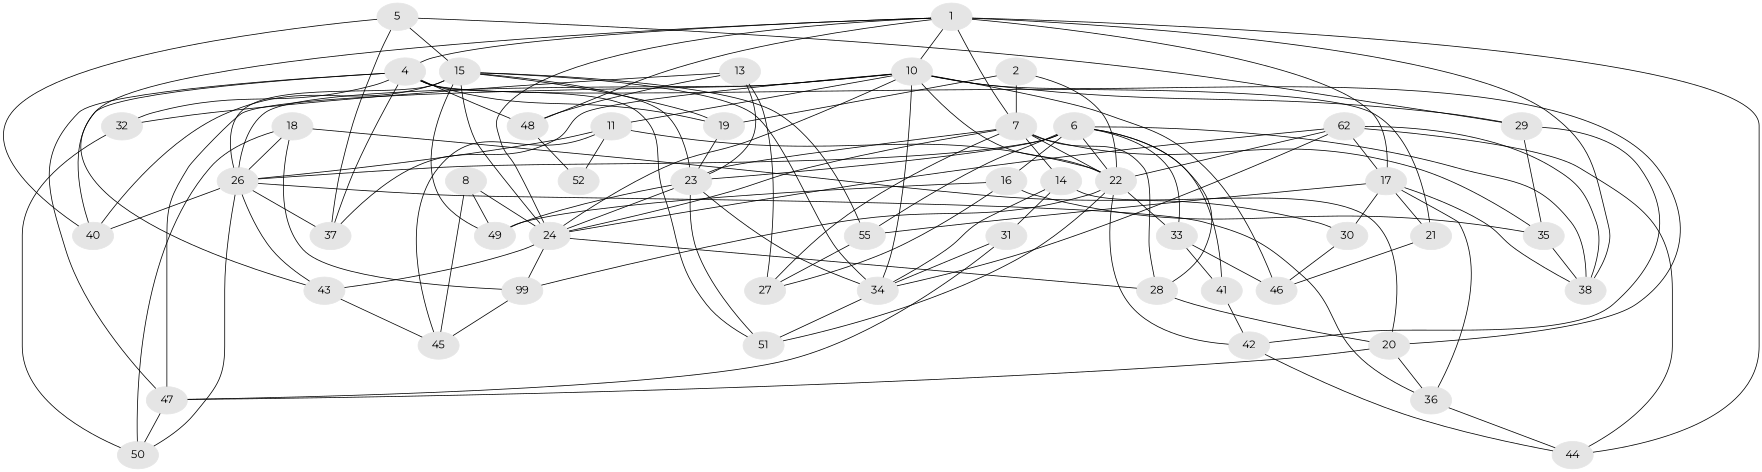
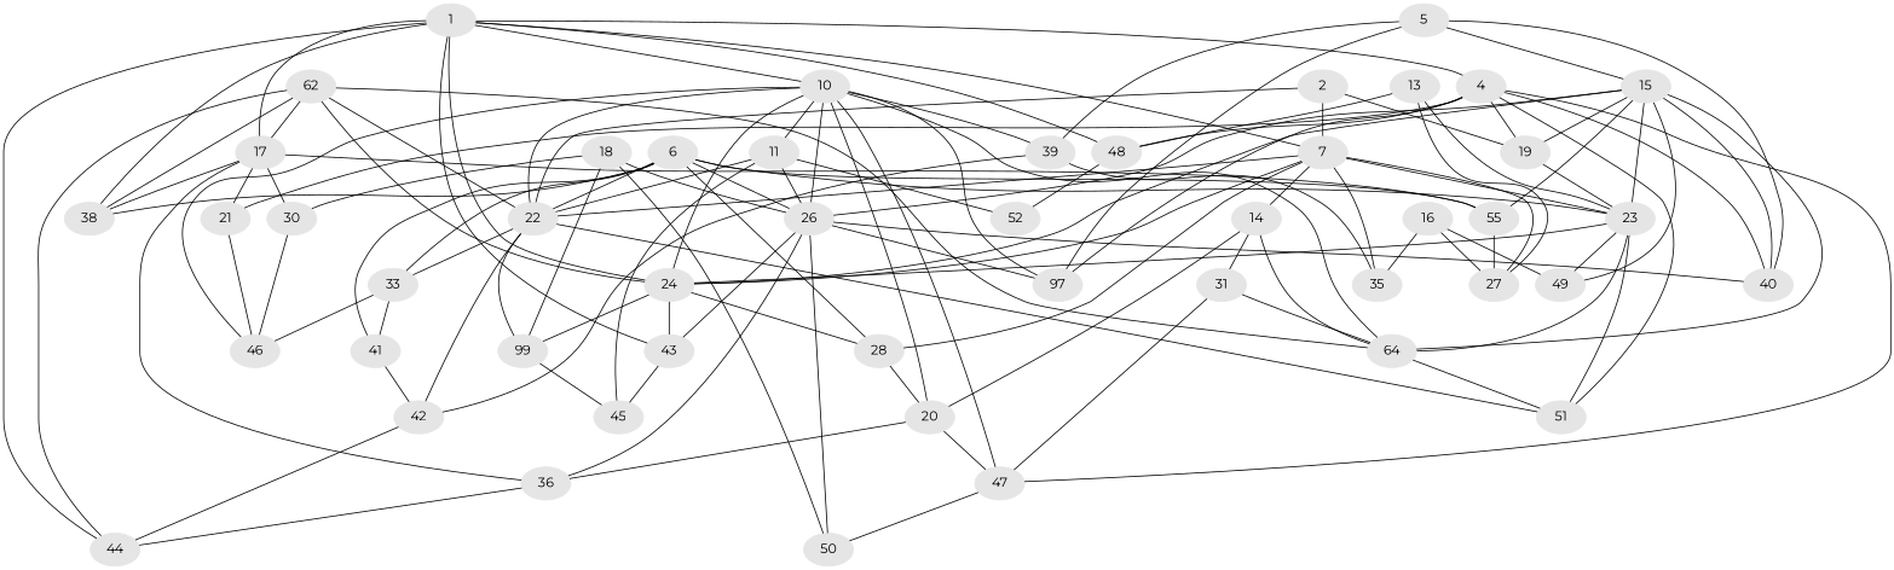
  graph {
    fontname=Montserrat
    node [color=gray90 fontname=Montserrat style=filled]
    edge [fontname=Montserrat weight=1.0]
    1
    4
    7
    10
    17
    24
    38
    43
    44
    48
    19
    21
-   32
-   37
+   37 [label=97]
    40
    47
    51
    22
    23
    28
    14
    27
    35
    11
-   29
+   29 [label=39]
    26
    20
-   34
+   34 [label=64]
    46
    n30 [label=55]
    30
    36
    n33 [label=99]
    45
    52
    2
    33
    42
    50
    5
    15
    49
    6
    16
    41
    31
-   8
    n48 [label=62]
    13
    18
    1 -- 4
    1 -- 7
    1 -- 10
    1 -- 17
    1 -- 24
    1 -- 38 [weight=2.0]
    1 -- 43
    1 -- 44
    1 -- 48
    4 -- 48
    4 -- 19
    4 -- 21 [weight=2.0]
-   4 -- 32
    4 -- 37
    4 -- 40
    4 -- 47
    4 -- 51
    7 -- 24
    7 -- 22
    7 -- 23
    7 -- 28
    7 -- 14
    7 -- 27
    7 -- 35
    10 -- 24
    10 -- 37
    10 -- 47
    10 -- 22
    10 -- 11
    10 -- 29
    10 -- 26 [weight=2.0]
    10 -- 20
    10 -- 34
    10 -- 46
    17 -- 38 [weight=2.0]
    17 -- 21
    17 -- n30
    17 -- 30
    17 -- 36
    24 -- 43
    24 -- 28
    24 -- n33
    43 -- 45
    48 -- 52
    19 -- 23
    21 -- 46
-   32 -- 50
    47 -- 50
    22 -- 51
    22 -- n33
    22 -- 33
    22 -- 42
    23 -- 24
    23 -- 51
    23 -- 34
    23 -- 49
    28 -- 20
    14 -- 20
    14 -- 34
    14 -- 31
-   35 -- 38
    11 -- 22
    11 -- 26 [weight=2.0]
    11 -- 45
    11 -- 52 [weight=3.0]
    29 -- 35
    29 -- 42
    26 -- 43
    26 -- 37
    26 -- 40
    26 -- 36
    26 -- 50
    20 -- 47
    20 -- 36
    34 -- 51
    n30 -- 27
    30 -- 46
    36 -- 44
    n33 -- 45
    2 -- 7
    2 -- 19
    2 -- 22
    33 -- 46
    33 -- 41
    42 -- 44
    5 -- 37
    5 -- 40
    5 -- 29
    5 -- 15
    15 -- 24
    15 -- 19
    15 -- 40
    15 -- 23
    15 -- 26
    15 -- 34 [weight=2.0]
    15 -- n30
    15 -- 49
    6 -- 38
    6 -- 22
    6 -- 23 [weight=2.0]
    6 -- 28
    6 -- 26
    6 -- n30
    6 -- 33
-   6 -- 16
    6 -- 41 [weight=2.0]
    16 -- 27
    16 -- 35
    16 -- 49
    41 -- 42
    31 -- 47
    31 -- 34
-   8 -- 24 [weight=2.0]
-   8 -- 45
-   8 -- 49
    n48 -- 17 [weight=2.0]
    n48 -- 24
    n48 -- 38
    n48 -- 44
    n48 -- 22 [weight=2.0]
    n48 -- 34
    13 -- 48
-   13 -- 32
    13 -- 23
    13 -- 27
    18 -- 26
    18 -- 30
    18 -- n33
    18 -- 50
  }
